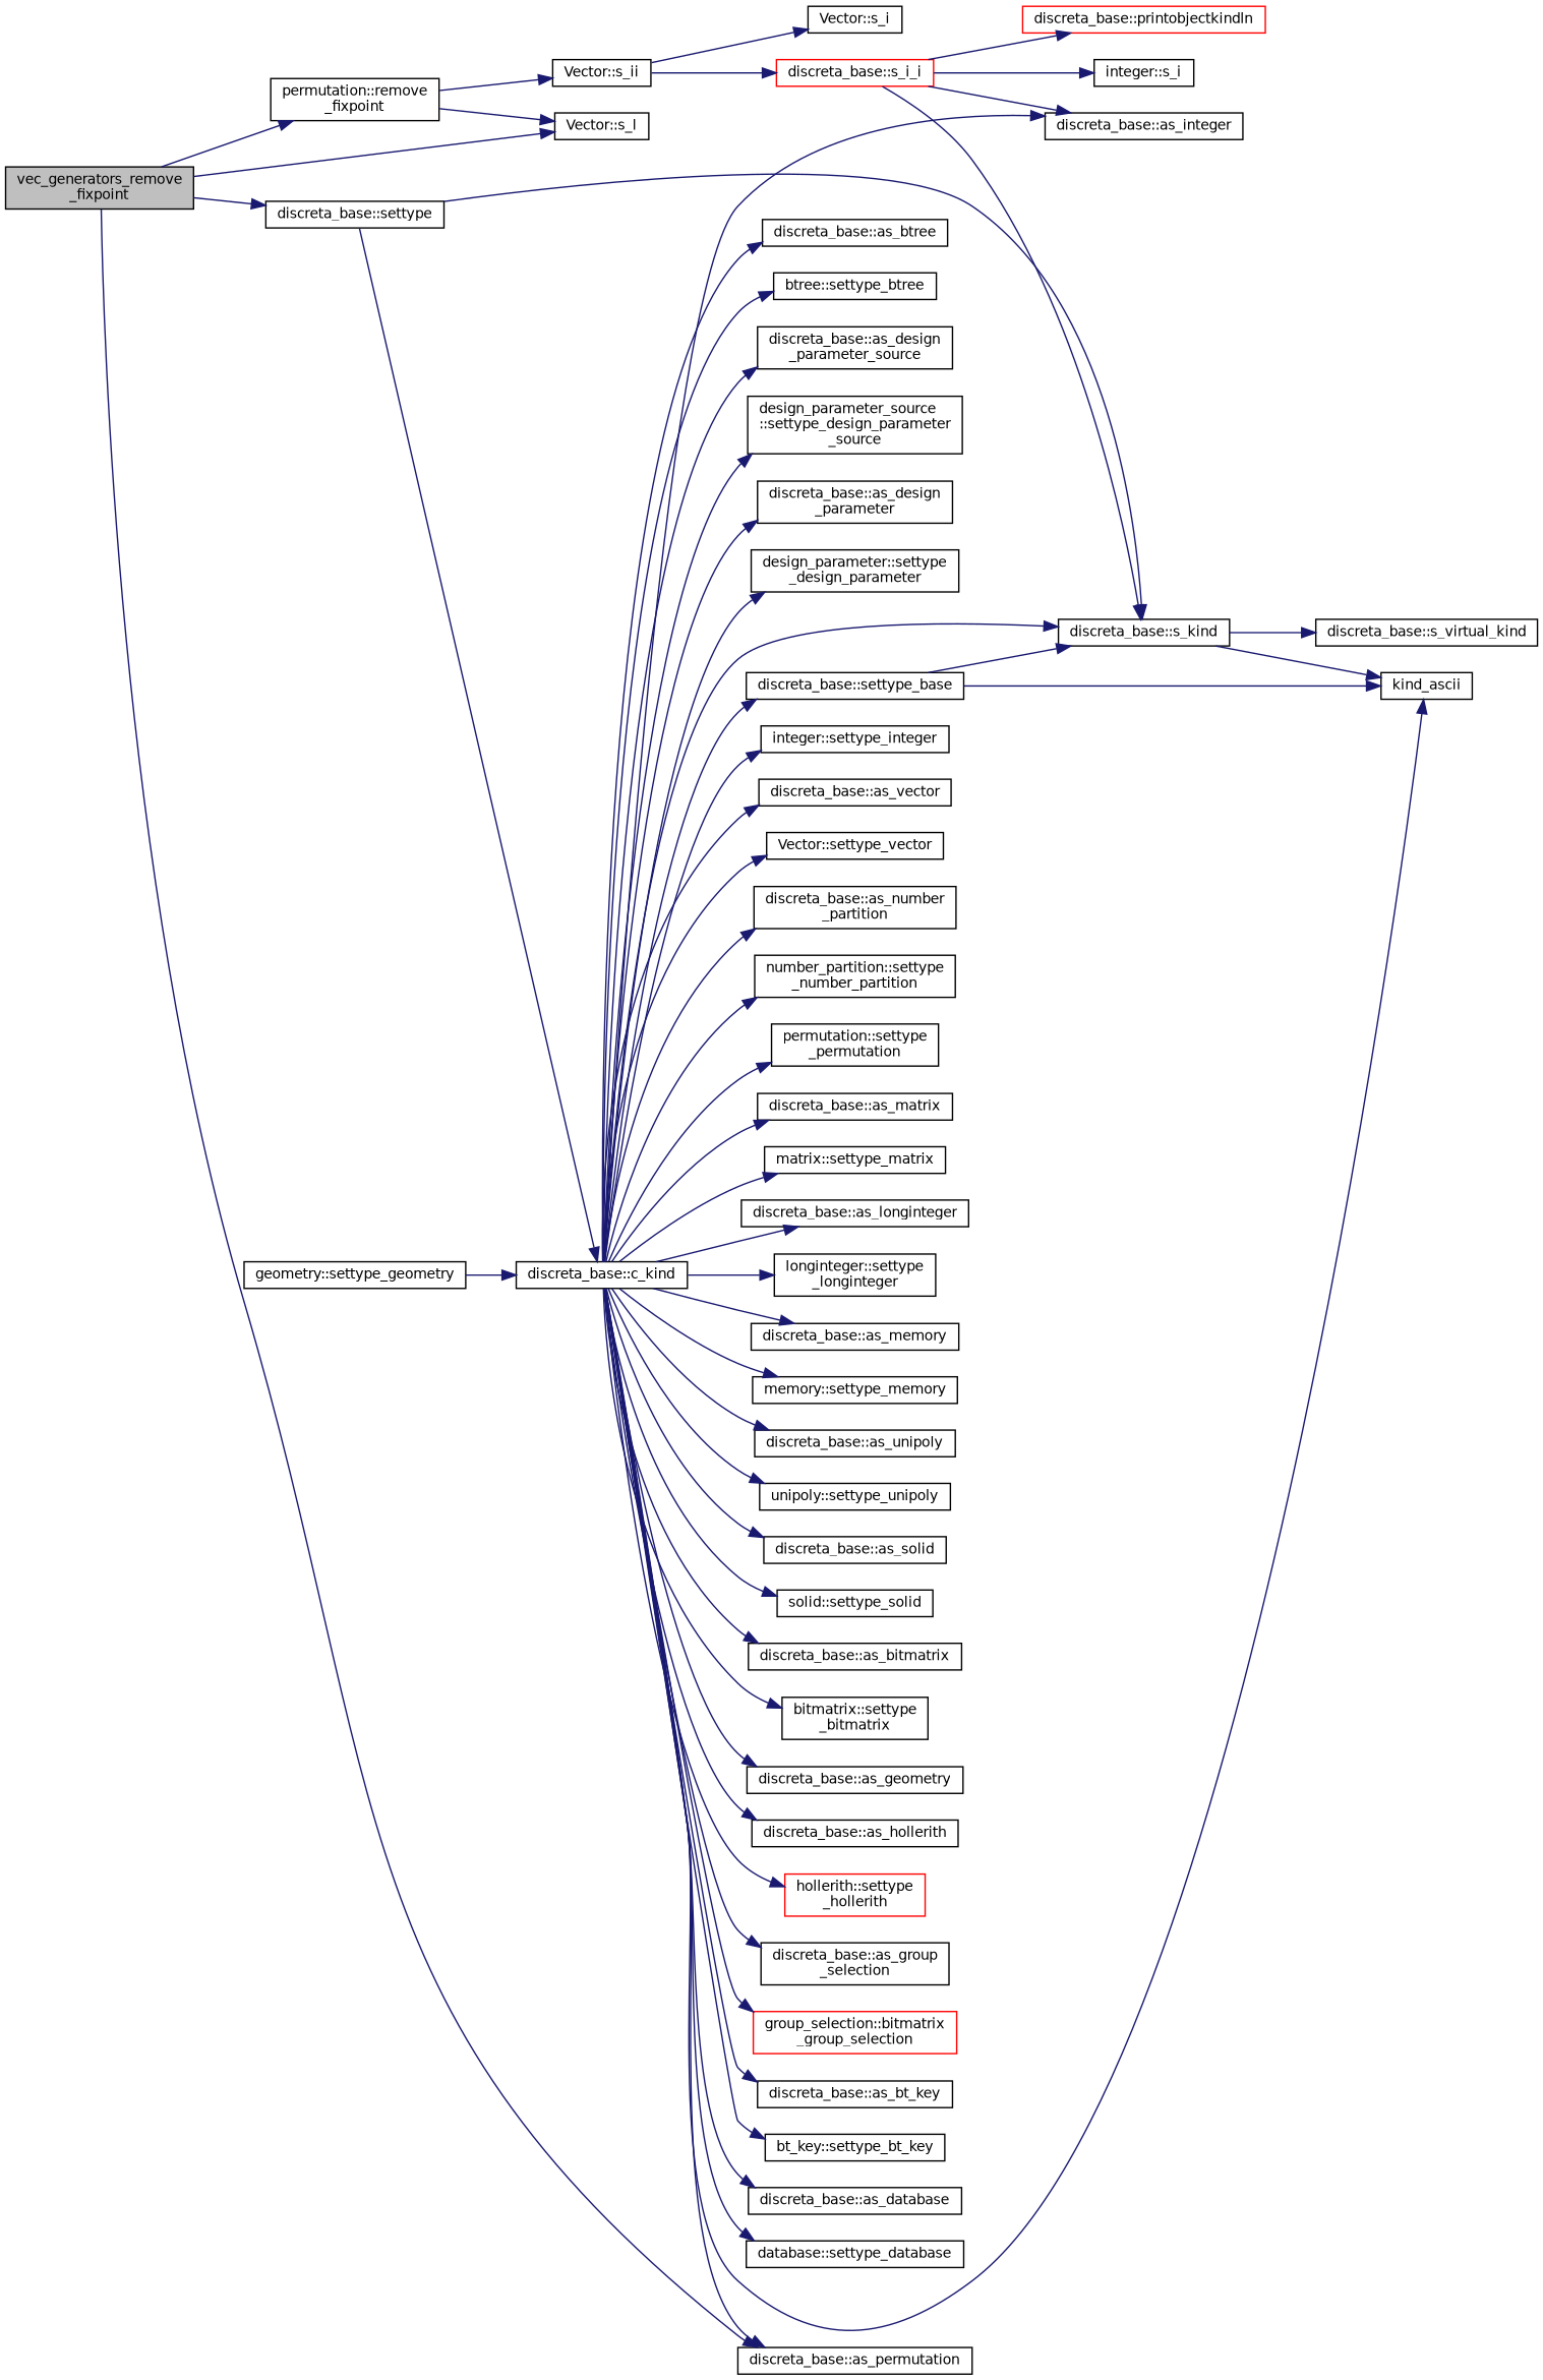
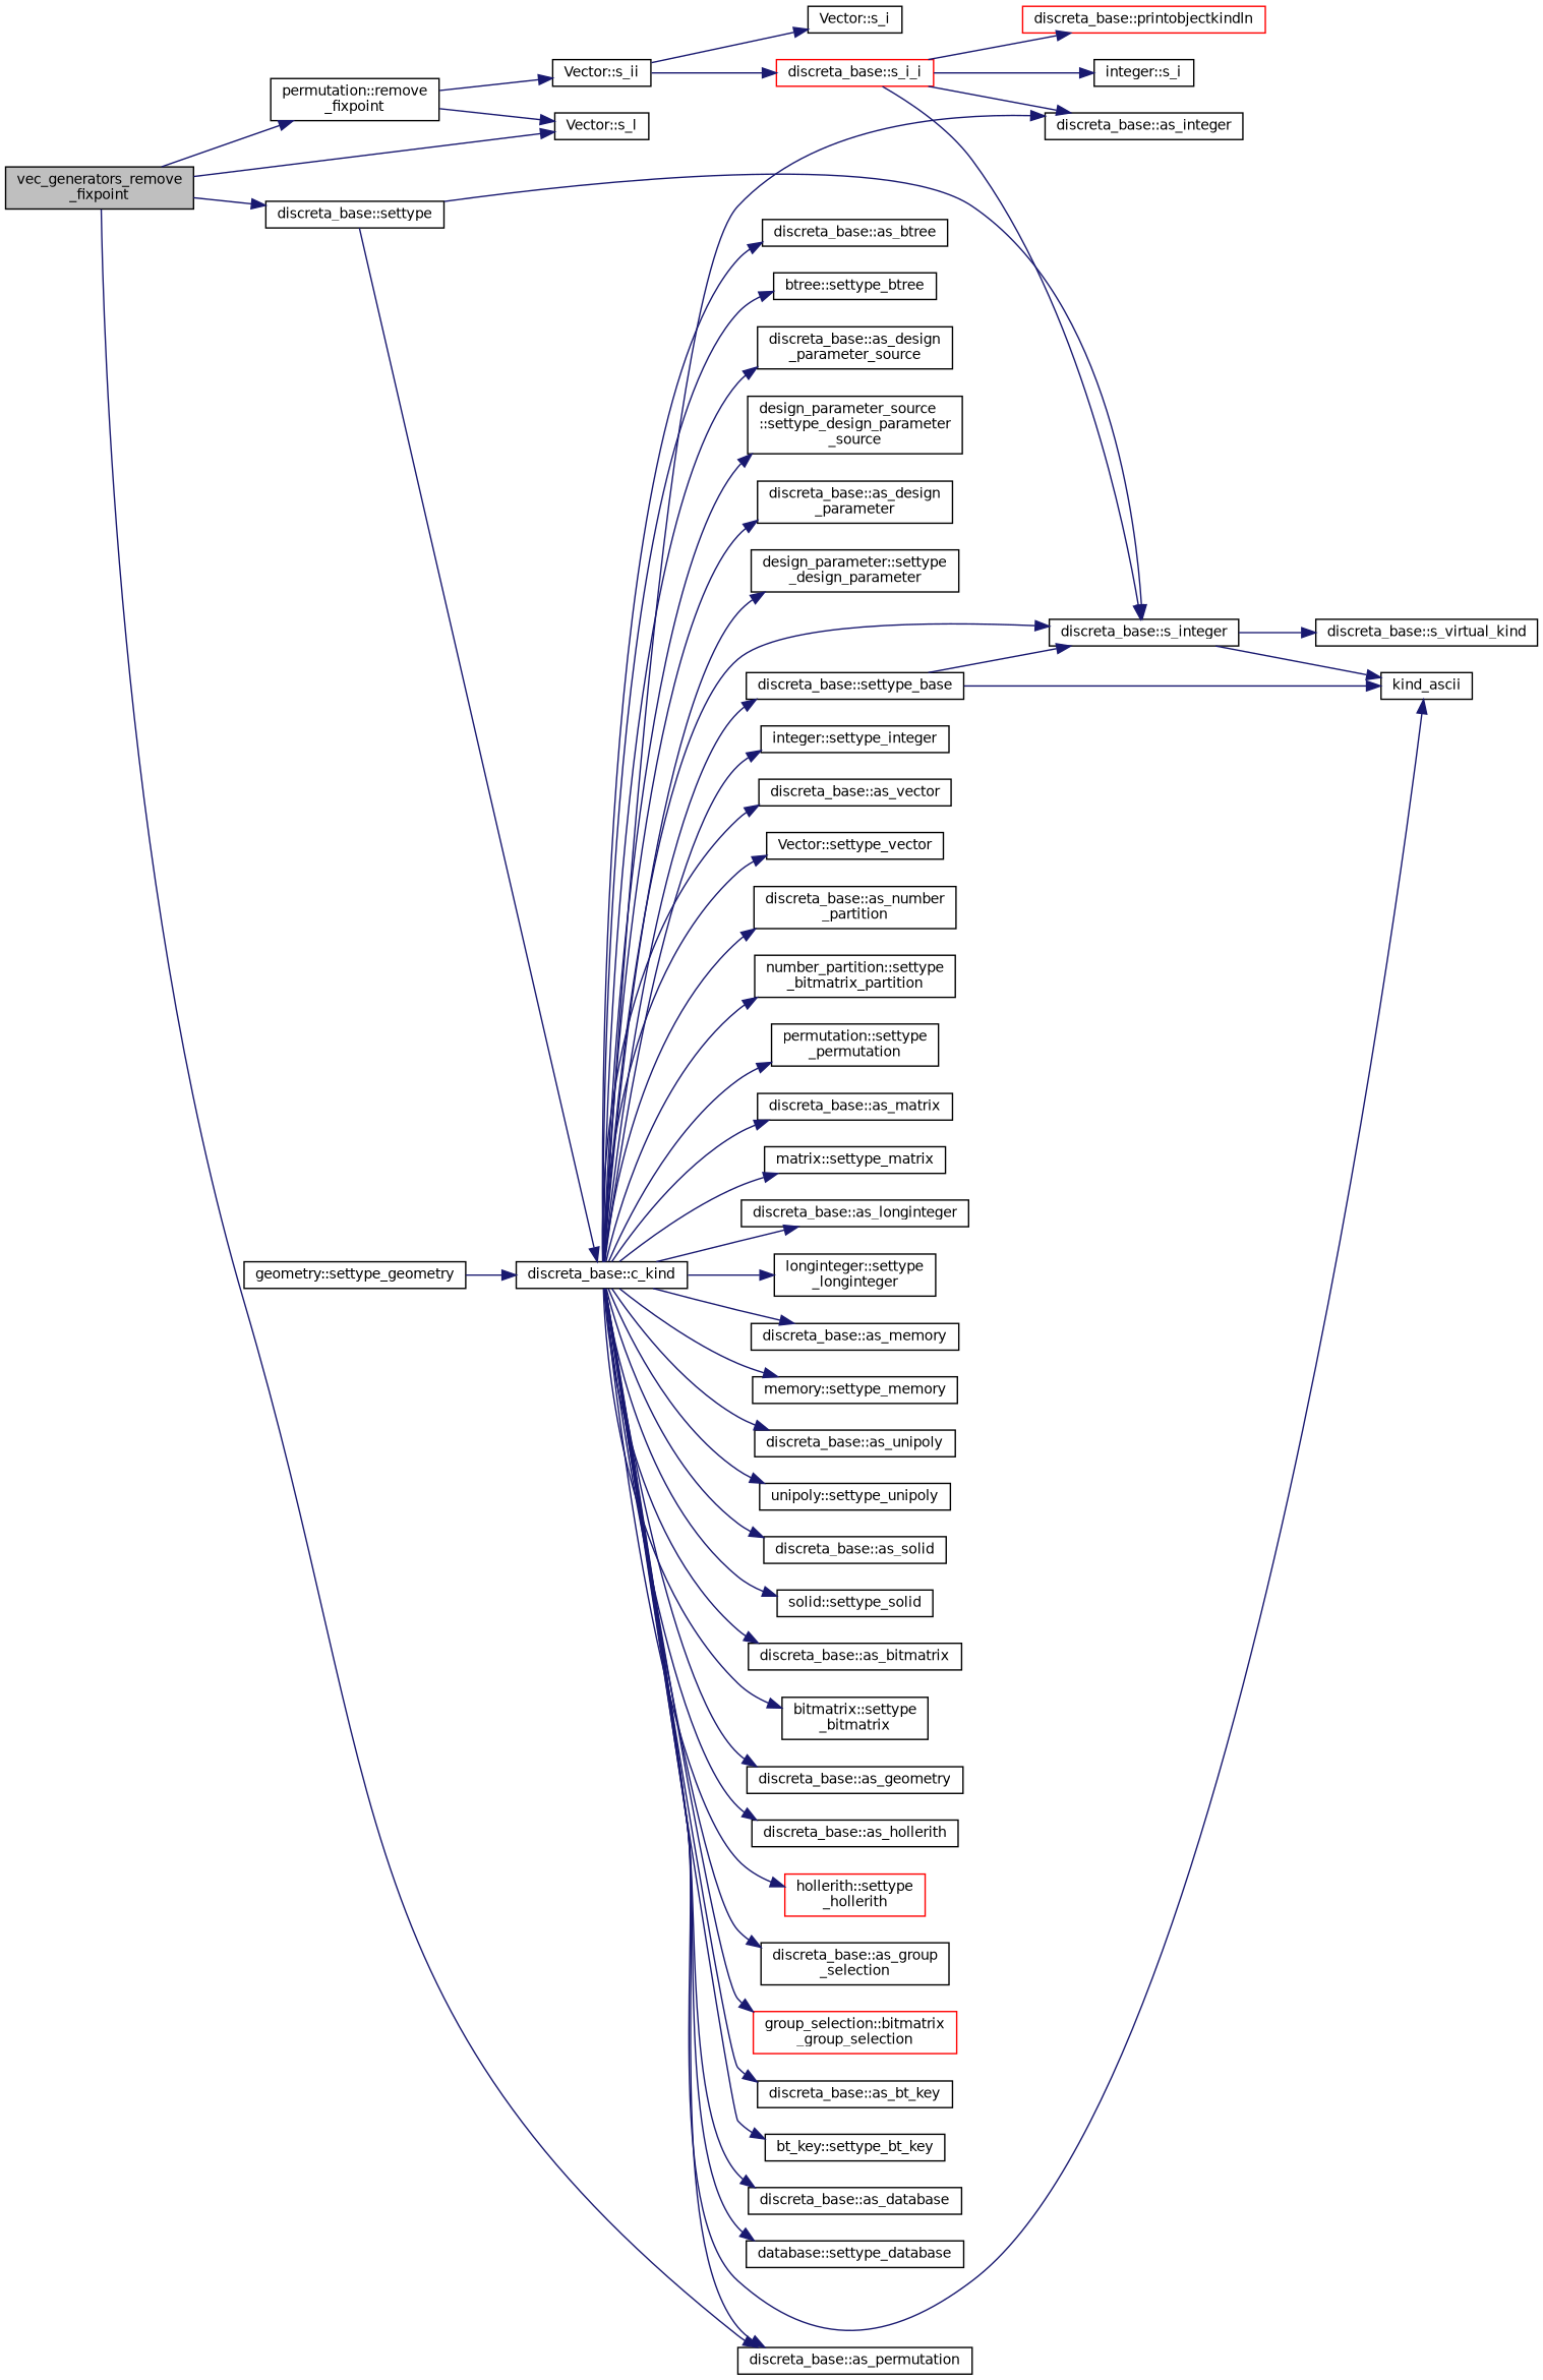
  digraph {
    rankdir=LR
    node [color=black fillcolor=white fontname=Helvetica fontsize=10 shape=record style=filled]
    edge [color=midnightblue fontname=Helvetica fontsize=10 labelfontname=Helvetica labelfontsize=10 style=solid]
    n1 [fillcolor=grey75 fontcolor=black height=0.2 label="vec_generators_remove\l_fixpoint" width=0.4]
    n2 [height=0.2 label="Vector::s_l" width=0.4]
    n3 [height=0.2 label="discreta_base::as_permutation" width=0.4]
    n4 [height=0.2 label="permutation::remove\l_fixpoint" width=0.4]
    n5 [height=0.2 label="discreta_base::settype" width=0.4]
    n6 [height=0.2 label="Vector::s_ii" width=0.4]
-   n7 [height=0.2 label="discreta_base::s_kind" width=0.4]
+   n7 [height=0.2 label="discreta_base::s_integer" width=0.4]
    n8 [height=0.2 label="discreta_base::c_kind" width=0.4]
    n9 [height=0.2 label="Vector::s_i" width=0.4]
    n10 [color=red height=0.2 label="discreta_base::s_i_i" width=0.4]
    n11 [color=red height=0.2 label="discreta_base::printobjectkindln" width=0.4]
    n12 [height=0.2 label="discreta_base::as_integer" width=0.4]
    n13 [height=0.2 label="integer::s_i" width=0.4]
    n14 [height=0.2 label="discreta_base::s_virtual_kind" width=0.4]
    n15 [height=0.2 label=kind_ascii width=0.4]
    n16 [height=0.2 label="discreta_base::settype_base" width=0.4]
    n17 [height=0.2 label="integer::settype_integer" width=0.4]
    n18 [height=0.2 label="discreta_base::as_vector" width=0.4]
    n19 [height=0.2 label="Vector::settype_vector" width=0.4]
    n20 [height=0.2 label="discreta_base::as_number\l_partition" width=0.4]
-   n21 [height=0.2 label="number_partition::settype\l_number_partition" width=0.4]
+   n21 [height=0.2 label="number_partition::settype\l_bitmatrix_partition" width=0.4]
    n22 [height=0.2 label="permutation::settype\l_permutation" width=0.4]
    n23 [height=0.2 label="discreta_base::as_matrix" width=0.4]
    n24 [height=0.2 label="matrix::settype_matrix" width=0.4]
    n25 [height=0.2 label="discreta_base::as_longinteger" width=0.4]
    n26 [height=0.2 label="longinteger::settype\l_longinteger" width=0.4]
    n27 [height=0.2 label="discreta_base::as_memory" width=0.4]
    n28 [height=0.2 label="memory::settype_memory" width=0.4]
    n29 [height=0.2 label="discreta_base::as_unipoly" width=0.4]
    n30 [height=0.2 label="unipoly::settype_unipoly" width=0.4]
    n31 [height=0.2 label="discreta_base::as_solid" width=0.4]
    n32 [height=0.2 label="solid::settype_solid" width=0.4]
    n33 [height=0.2 label="discreta_base::as_bitmatrix" width=0.4]
    n34 [height=0.2 label="bitmatrix::settype\l_bitmatrix" width=0.4]
    n35 [height=0.2 label="discreta_base::as_geometry" width=0.4]
    n36 [height=0.2 label="discreta_base::as_hollerith" width=0.4]
    n37 [color=red height=0.2 label="hollerith::settype\l_hollerith" width=0.4]
    n38 [height=0.2 label="discreta_base::as_group\l_selection" width=0.4]
    n39 [color=red height=0.2 label="group_selection::bitmatrix\l_group_selection" width=0.4]
    n40 [height=0.2 label="discreta_base::as_bt_key" width=0.4]
    n41 [height=0.2 label="bt_key::settype_bt_key" width=0.4]
    n42 [height=0.2 label="discreta_base::as_database" width=0.4]
    n43 [height=0.2 label="database::settype_database" width=0.4]
    n44 [height=0.2 label="discreta_base::as_btree" width=0.4]
    n45 [height=0.2 label="btree::settype_btree" width=0.4]
    n46 [height=0.2 label="discreta_base::as_design\l_parameter_source" width=0.4]
    n47 [height=0.2 label="design_parameter_source\l::settype_design_parameter\l_source" width=0.4]
    n48 [height=0.2 label="discreta_base::as_design\l_parameter" width=0.4]
    n49 [height=0.2 label="design_parameter::settype\l_design_parameter" width=0.4]
    n50 [height=0.2 label="geometry::settype_geometry" width=0.4]
    n1 -> n2
    n1 -> n3
    n1 -> n4
    n1 -> n5
    n4 -> n2
    n4 -> n6
    n5 -> n7
    n5 -> n8
    n6 -> n9
    n6 -> n10
    n7 -> n14
    n7 -> n15
    n8 -> n3
    n8 -> n7
    n8 -> n12
    n8 -> n15
    n8 -> n16
    n8 -> n17
    n8 -> n18
    n8 -> n19
    n8 -> n20
    n8 -> n21
    n8 -> n22
    n8 -> n23
    n8 -> n24
    n8 -> n25
    n8 -> n26
    n8 -> n27
    n8 -> n28
    n8 -> n29
    n8 -> n30
    n8 -> n31
    n8 -> n32
    n8 -> n33
    n8 -> n34
    n8 -> n35
    n8 -> n36
    n8 -> n37
    n8 -> n38
    n8 -> n39
    n8 -> n40
    n8 -> n41
    n8 -> n42
    n8 -> n43
    n8 -> n44
    n8 -> n45
    n8 -> n46
    n8 -> n47
    n8 -> n48
    n8 -> n49
    n10 -> n7
    n10 -> n11
    n10 -> n12
    n10 -> n13
    n16 -> n7
    n16 -> n15
    n50 -> n8
  }
